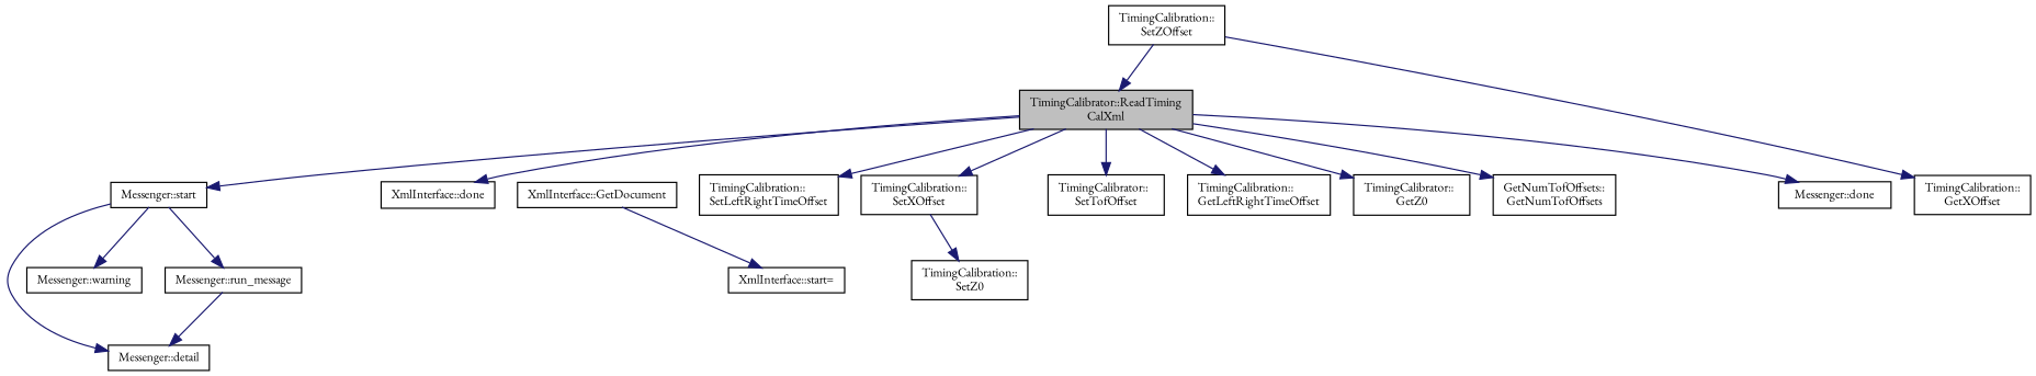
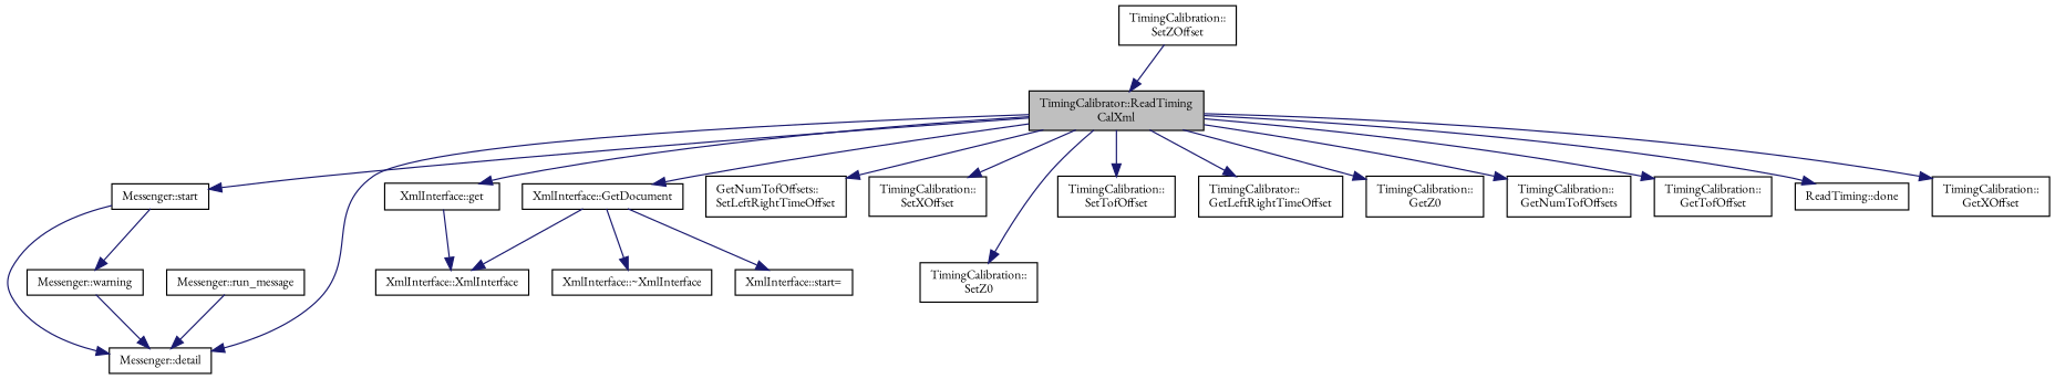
  digraph {
    fontname="EB Garamond"
    rankdir=TB
    node [color=black fillcolor=white fontname="EB Garamond" fontsize=10 shape=record style=filled]
    edge [color=midnightblue fontname="EB Garamond" fontsize=10 labelfontname=Helvetica labelfontsize=10 style=solid]
    n1 [fillcolor=grey75 fontcolor=black height=0.2 label="TimingCalibrator::ReadTiming\lCalXml" width=0.4]
    n2 [height=0.2 label="Messenger::start" width=0.4]
    n3 [height=0.2 label="Messenger::detail" width=0.4]
-   n4 [height=0.2 label="XmlInterface::done" width=0.4]
+   n4 [height=0.2 label="XmlInterface::get" width=0.4]
    n5 [height=0.2 label="XmlInterface::GetDocument" width=0.4]
-   n6 [height=0.2 label="TimingCalibration::\lSetLeftRightTimeOffset" width=0.4]
+   n6 [height=0.2 label="GetNumTofOffsets::\lSetLeftRightTimeOffset" width=0.4]
    n7 [height=0.2 label="TimingCalibration::\lSetXOffset" width=0.4]
    n8 [height=0.2 label="TimingCalibration::\lSetZ0" width=0.4]
-   n9 [height=0.2 label="TimingCalibrator::\lSetTofOffset" width=0.4]
-   n10 [height=0.2 label="TimingCalibration::\lGetLeftRightTimeOffset" width=0.4]
+   n9 [height=0.2 label="TimingCalibration::\lSetTofOffset" width=0.4]
+   n10 [height=0.2 label="TimingCalibrator::\lGetLeftRightTimeOffset" width=0.4]
    n11 [height=0.2 label="TimingCalibration::\lGetXOffset" width=0.4]
-   n12 [height=0.2 label="TimingCalibrator::\lGetZ0" width=0.4]
-   n13 [height=0.2 label="GetNumTofOffsets::\lGetNumTofOffsets" width=0.4]
-   n15 [height=0.2 label="Messenger::done" width=0.4]
+   n12 [height=0.2 label="TimingCalibration::\lGetZ0" width=0.4]
+   n13 [height=0.2 label="TimingCalibration::\lGetNumTofOffsets" width=0.4]
+   n14 [height=0.2 label="TimingCalibration::\lGetTofOffset" width=0.4]
+   n15 [height=0.2 label="ReadTiming::done" width=0.4]
    n16 [height=0.2 label="Messenger::warning" width=0.4]
    n17 [height=0.2 label="Messenger::run_message" width=0.4]
+   n18 [height=0.2 label="XmlInterface::XmlInterface" width=0.4]
+   n19 [height=0.2 label="XmlInterface::~XmlInterface" width=0.4]
    n20 [height=0.2 label="XmlInterface::start=" width=0.4]
    n21 [height=0.2 label="TimingCalibration::\lSetZOffset" width=0.4]
    n1 -> n2
+   n1 -> n3
    n1 -> n4
+   n1 -> n5
    n1 -> n6
    n1 -> n7
-   n7 -> n8
+   n1 -> n8
    n1 -> n9
    n1 -> n10
-   n21 -> n11
+   n1 -> n11
    n1 -> n12
    n1 -> n13
+   n1 -> n14
    n1 -> n15
    n2 -> n3
    n2 -> n16
-   n2 -> n17
+   n4 -> n18
+   n5 -> n18
+   n5 -> n19
    n5 -> n20
+   n16 -> n3
    n17 -> n3
    n21 -> n1
  }
